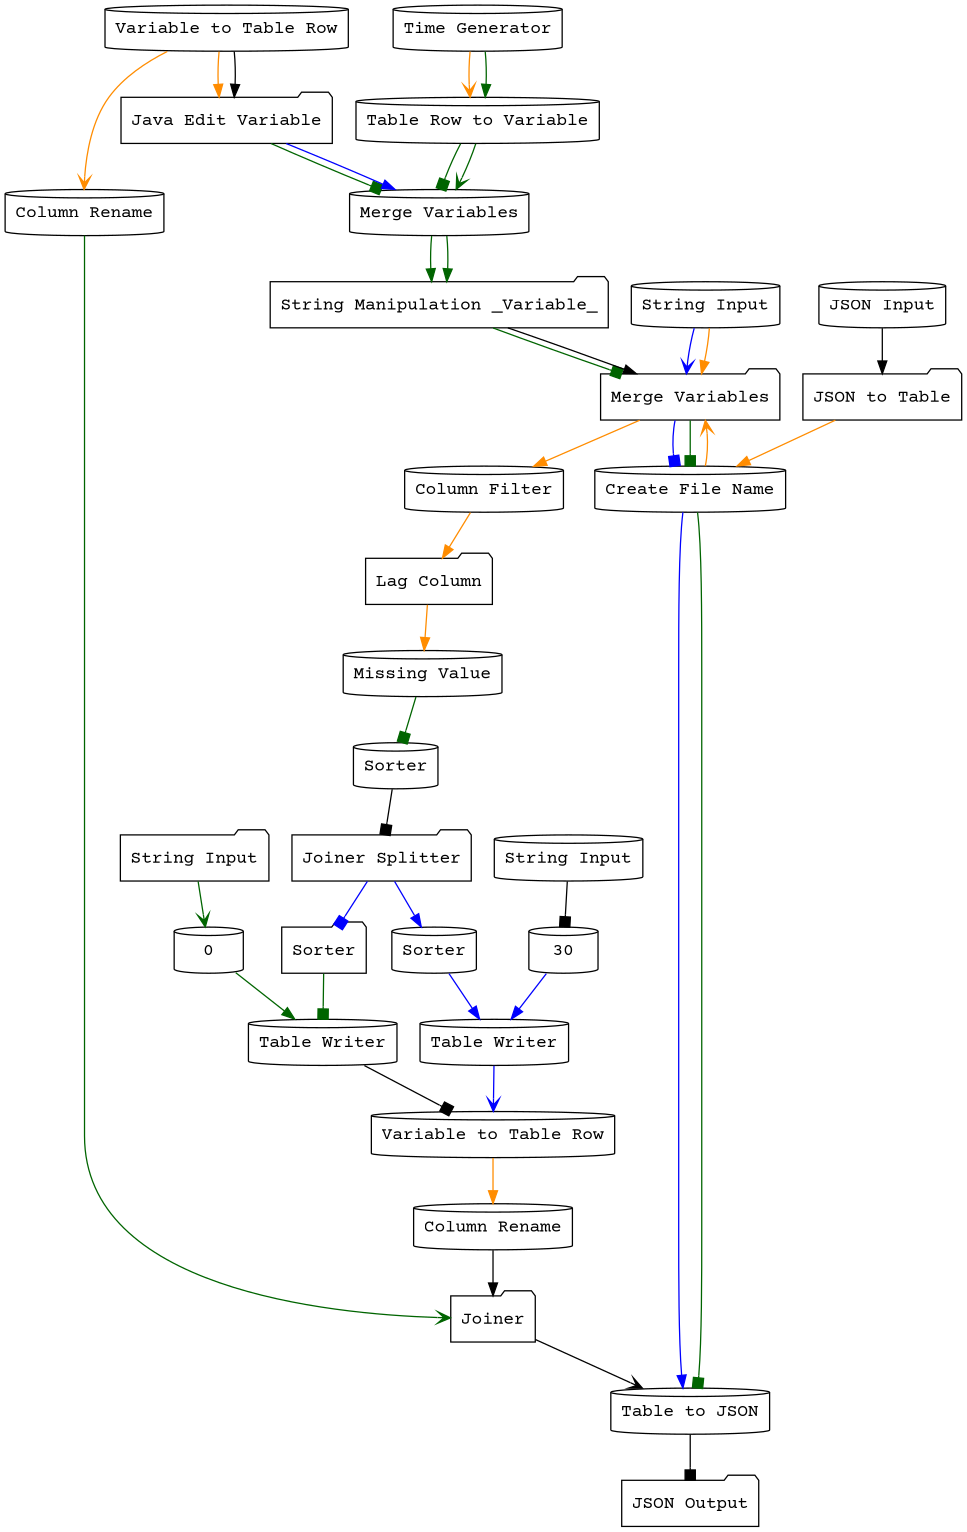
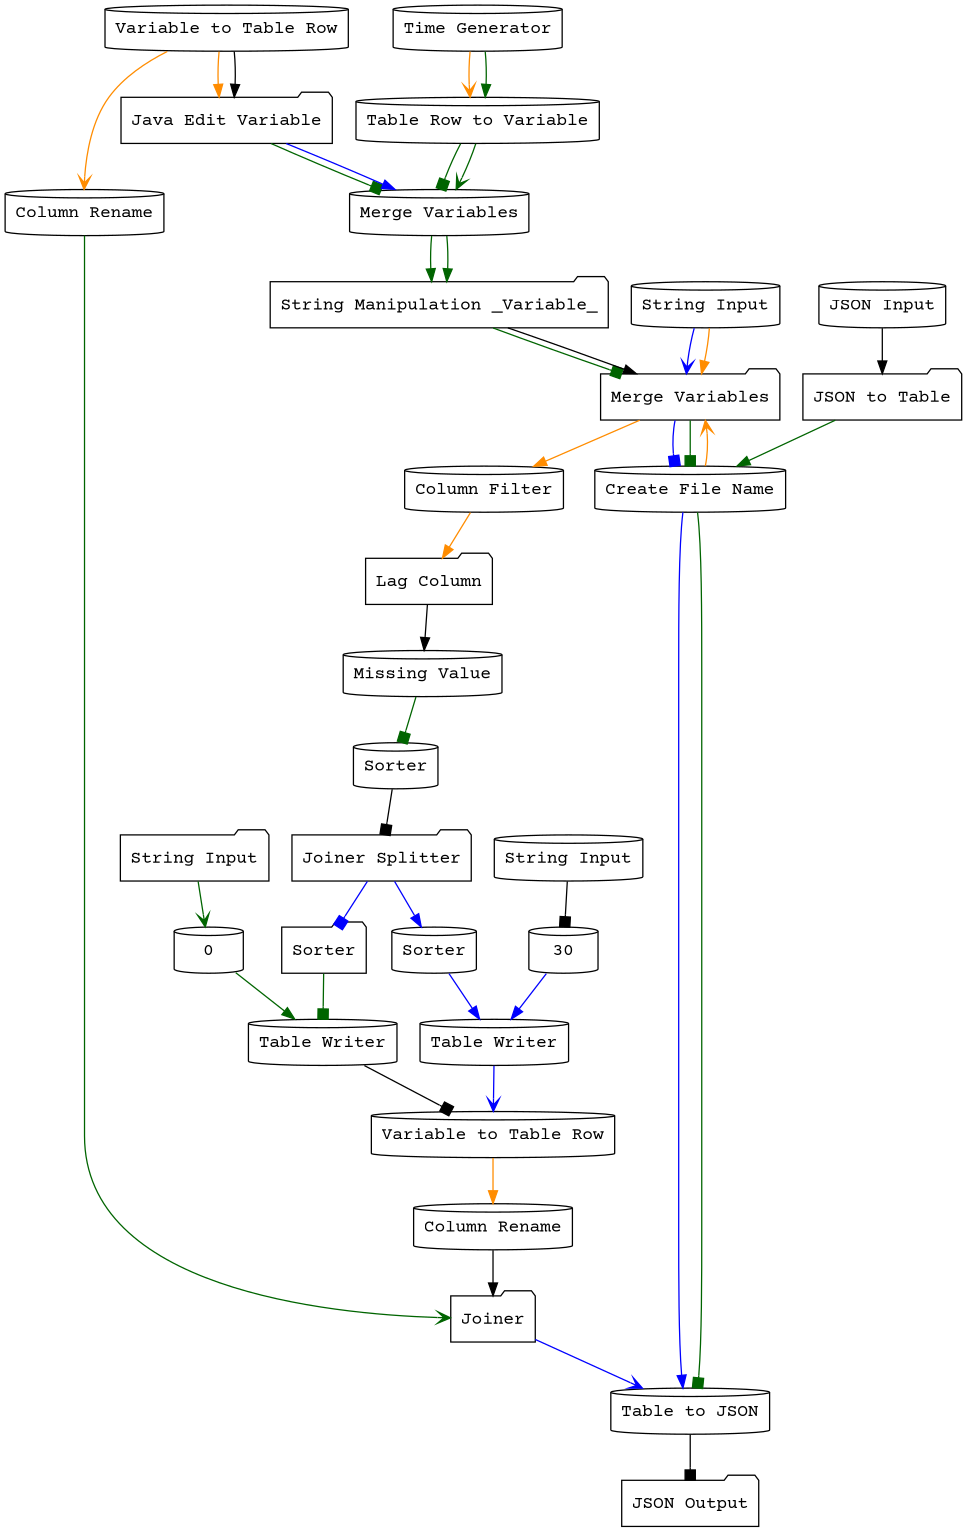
  digraph {
    fontname="Courier Prime"
    rankdir=TB
    node [fontname="Courier Prime" shape=cylinder]
    edge [arrowhead=normal color=darkgreen fontname="Courier Prime"]
    n1 [label="String Input"]
    n2 [label="Merge Variables" shape=folder]
    n3 [label="Create File Name"]
    n4 [label="Column Filter"]
    n5 [label="String Manipulation _Variable_" shape=folder]
    n6 [label="Table to JSON"]
    n7 [label="JSON Output" shape=folder]
    n8 [label="Lag Column" shape=folder]
    n9 [label="Variable to Table Row"]
    n10 [label="Java Edit Variable" shape=folder]
    n11 [label="Column Rename"]
    n12 [label="Merge Variables"]
    n13 [label=Joiner shape=folder]
    n14 [label="Time Generator"]
    n15 [label="Table Row to Variable"]
    n16 [label="JSON Input"]
    n17 [label="JSON to Table" shape=folder]
    n18 [label="Table Writer"]
    n19 [label="Variable to Table Row"]
    n20 [label="Column Rename"]
    n21 [label="Missing Value"]
    n22 [label=Sorter]
    n23 [label="String Input" shape=folder]
    0
    n25 [label="Joiner Splitter" shape=folder]
    n26 [label=Sorter shape=folder]
    n27 [label=Sorter]
    n28 [label="Table Writer"]
    n29 [label="String Input"]
    30
    n1 -> n2 [arrowhead=vee color=blue]
    n1 -> n2 [color=darkorange]
    n2 -> n3 [arrowhead=box color=blue]
    n2 -> n3 [arrowhead=box]
    n2 -> n4 [color=darkorange]
    n3 -> n2 [arrowhead=vee color=darkorange]
    n3 -> n6 [color=blue]
    n3 -> n6 [arrowhead=box]
    n4 -> n8 [color=darkorange]
    n5 -> n2 [arrowhead=box]
    n5 -> n2 [color=black]
    n6 -> n7 [arrowhead=box color=black]
-   n8 -> n21 [color=darkorange]
+   n8 -> n21 [color=black]
    n9 -> n10 [color=darkorange]
    n9 -> n10 [color=black]
    n9 -> n11 [arrowhead=vee color=darkorange]
    n10 -> n12 [arrowhead=box]
    n10 -> n12 [color=blue]
    n11 -> n13 [arrowhead=vee]
    n12 -> n5
    n12 -> n5
-   n13 -> n6 [arrowhead=vee color=black]
+   n13 -> n6 [arrowhead=vee color=blue]
    n14 -> n15 [arrowhead=vee color=darkorange]
    n14 -> n15
    n15 -> n12 [arrowhead=box]
    n15 -> n12 [arrowhead=vee]
    n16 -> n17 [color=black]
-   n17 -> n3 [color=darkorange]
+   n17 -> n3
    n18 -> n19 [arrowhead=box color=black]
    n19 -> n20 [color=darkorange]
    n20 -> n13 [color=black]
    n21 -> n22 [arrowhead=box]
    n22 -> n25 [arrowhead=box color=black]
    n23 -> 0 [arrowhead=vee]
    0 -> n18
    n25 -> n26 [arrowhead=box color=blue]
    n25 -> n27 [color=blue]
    n26 -> n18 [arrowhead=box]
    n27 -> n28 [color=blue]
    n28 -> n19 [arrowhead=vee color=blue]
    n29 -> 30 [arrowhead=box color=black]
    30 -> n28 [color=blue]
  }
